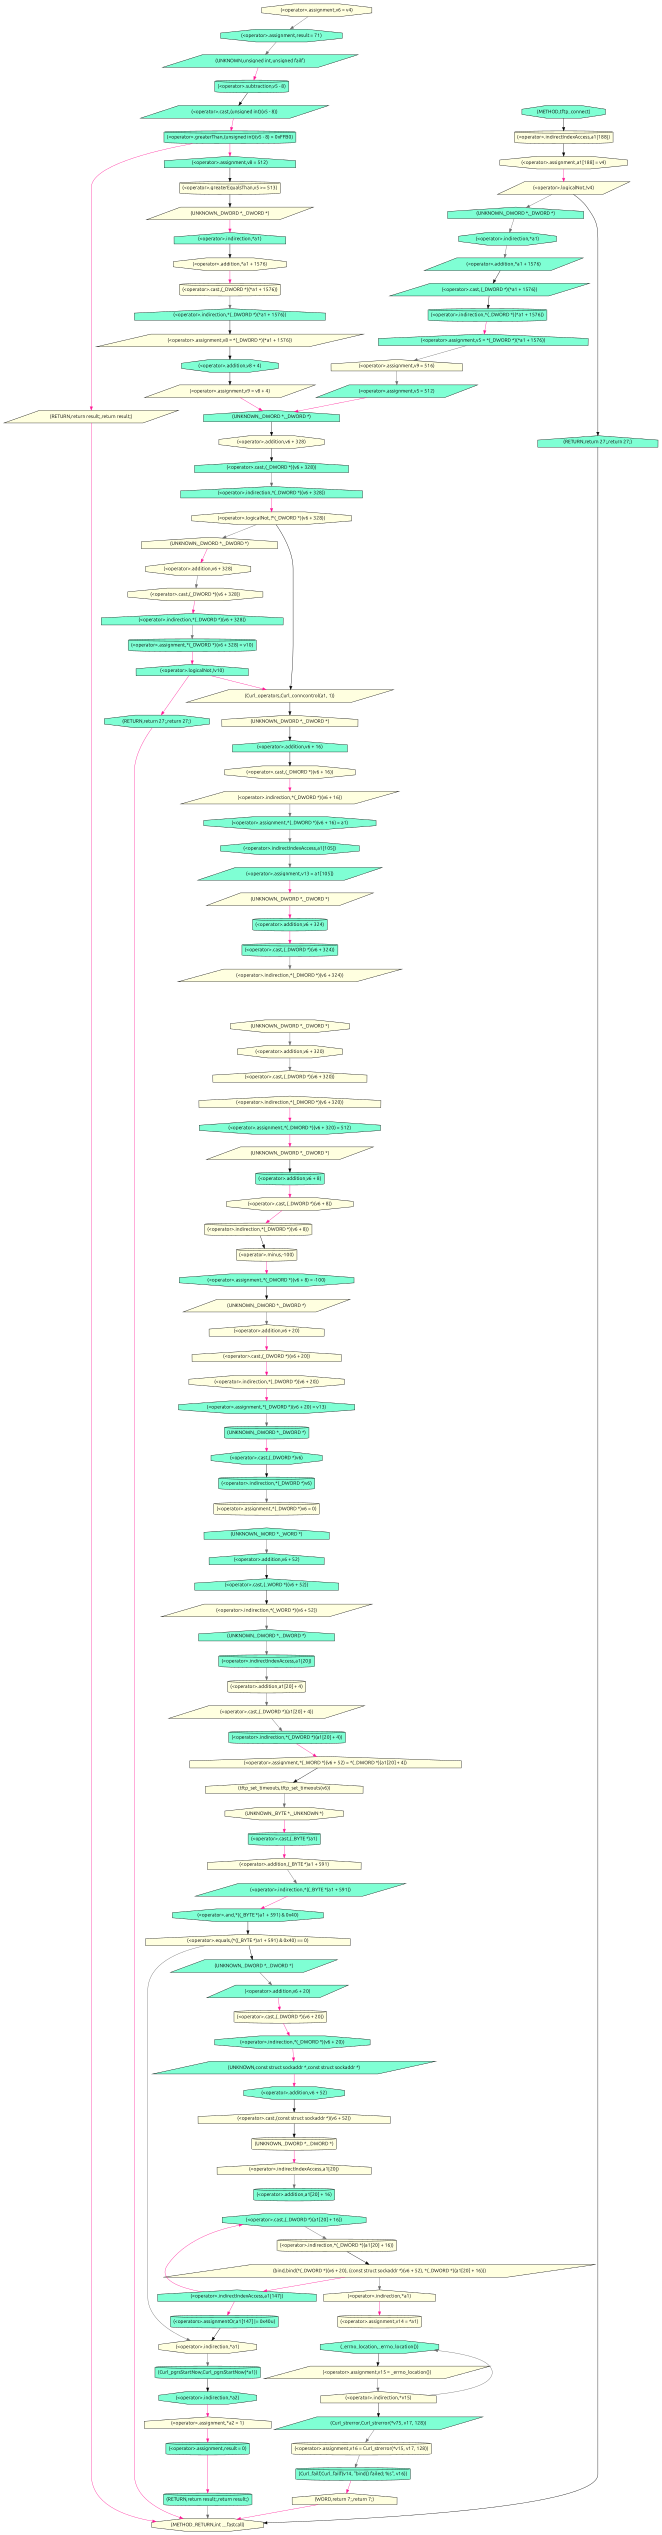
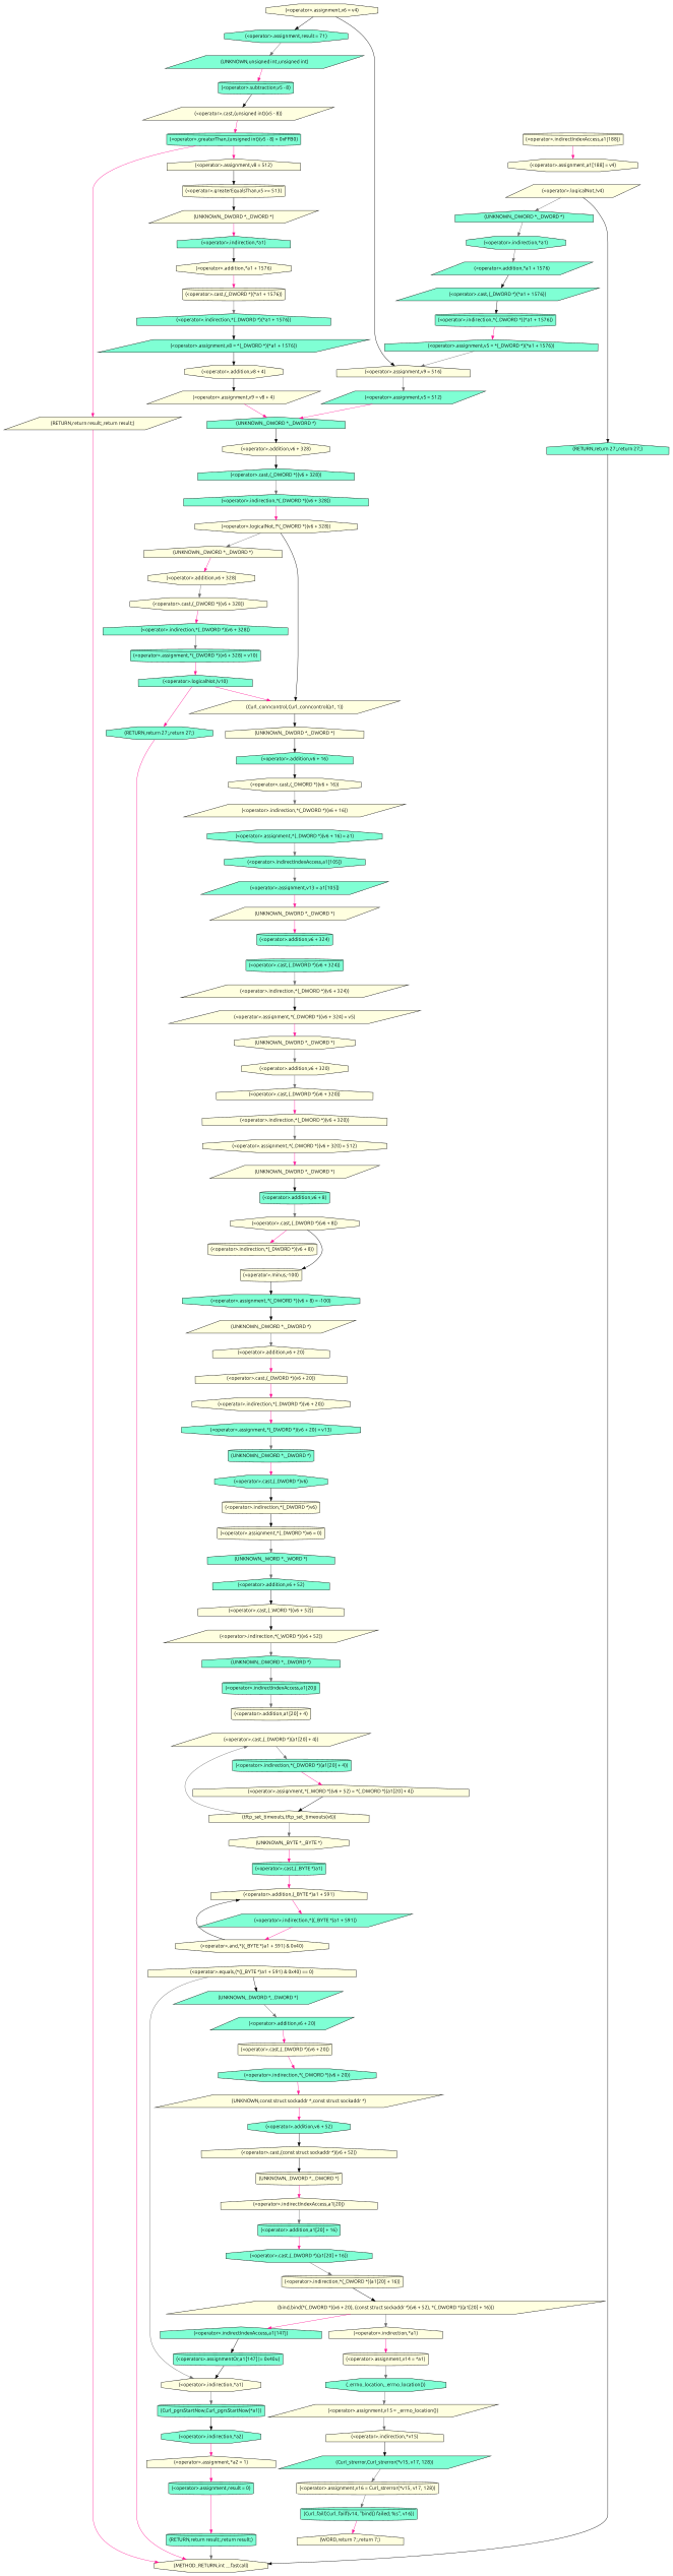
  digraph {
    fontname=Ubuntu
    node [fillcolor=aquamarine fontname=Ubuntu shape=house style=filled]
    edge [color=deeppink fontname=Ubuntu]
    n1 [fillcolor=lightyellow label="(<operator>.assignment,a1[188] = v4)" shape=octagon]
    n2 [fillcolor=lightyellow label="(<operator>.logicalNot,!v4)" shape=parallelogram]
    n3 [label="(RETURN,return 27;,return 27;)"]
    n4 [label="(UNKNOWN,_DWORD *,_DWORD *)"]
    n5 [fillcolor=lightyellow label="(<operator>.indirectIndexAccess,a1[188])" shape=cylinder]
    n6 [fillcolor=lightyellow label="(METHOD_RETURN,int __fastcall)" shape=octagon]
    n7 [label="(<operator>.indirection,*a1)" shape=octagon]
    n8 [label="(<operator>.assignment,v5 = *(_DWORD *)(*a1 + 1576))"]
    n9 [fillcolor=lightyellow label="(<operator>.assignment,v9 = 516)"]
    n10 [fillcolor=lightyellow label="(<operator>.assignment,v6 = v4)" shape=octagon]
    n11 [label="(<operator>.assignment,result = 71)" shape=octagon]
    n12 [label="(<operator>.indirection,*(_DWORD *)(*a1 + 1576))" shape=cylinder]
    n13 [label="(<operator>.cast,(_DWORD *)(*a1 + 1576))" shape=parallelogram]
    n14 [label="(<operator>.addition,*a1 + 1576)" shape=parallelogram]
-   n15 [label="(UNKNOWN,unsigned int,unsigned failf)" shape=parallelogram]
+   n15 [label="(UNKNOWN,unsigned int,unsigned int)" shape=parallelogram]
    n16 [label="(<operator>.assignment,v5 = 512)" shape=parallelogram]
    n17 [label="(<operator>.subtraction,v5 - 8)" shape=cylinder]
    n18 [label="(<operator>.greaterThan,(unsigned int)(v5 - 8) > 0xFFB0)" shape=cylinder]
    n19 [fillcolor=lightyellow label="(RETURN,return result;,return result;)" shape=parallelogram]
-   n20 [label="(<operator>.assignment,v8 = 512)"]
+   n20 [fillcolor=lightyellow label="(<operator>.assignment,v8 = 512)"]
    n21 [fillcolor=lightyellow label="(<operator>.greaterEqualsThan,v5 >= 513)" shape=cylinder]
-   n22 [label="(<operator>.cast,(unsigned int)(v5 - 8))" shape=parallelogram]
+   n22 [fillcolor=lightyellow label="(<operator>.cast,(unsigned int)(v5 - 8))" shape=parallelogram]
    n23 [fillcolor=lightyellow label="(UNKNOWN,_DWORD *,_DWORD *)" shape=parallelogram]
    n24 [label="(<operator>.indirection,*a1)"]
-   n25 [label="(<operator>.addition,v8 + 4)" shape=octagon]
+   n25 [fillcolor=lightyellow label="(<operator>.addition,v8 + 4)" shape=octagon]
    n26 [fillcolor=lightyellow label="(<operator>.assignment,v9 = v8 + 4)" shape=parallelogram]
-   n27 [fillcolor=lightyellow label="(<operator>.assignment,v8 = *(_DWORD *)(*a1 + 1576))" shape=parallelogram]
+   n27 [label="(<operator>.assignment,v8 = *(_DWORD *)(*a1 + 1576))" shape=parallelogram]
    n28 [label="(<operator>.indirection,*(_DWORD *)(*a1 + 1576))"]
    n29 [fillcolor=lightyellow label="(<operator>.cast,(_DWORD *)(*a1 + 1576))" shape=cylinder]
    n30 [fillcolor=lightyellow label="(<operator>.addition,*a1 + 1576)" shape=octagon]
    n31 [label="(UNKNOWN,_DWORD *,_DWORD *)"]
    n32 [fillcolor=lightyellow label="(<operator>.addition,v6 + 328)" shape=octagon]
    n33 [fillcolor=lightyellow label="(<operator>.logicalNot,!*(_DWORD *)(v6 + 328))" shape=octagon]
    n34 [fillcolor=lightyellow label="(UNKNOWN,_DWORD *,_DWORD *)"]
-   n35 [fillcolor=lightyellow label="(Curl_operators,Curl_conncontrol(a1, 1))" shape=parallelogram]
+   n35 [fillcolor=lightyellow label="(Curl_conncontrol,Curl_conncontrol(a1, 1))" shape=parallelogram]
    n36 [fillcolor=lightyellow label="(<operator>.addition,v6 + 328)" shape=octagon]
    n37 [fillcolor=lightyellow label="(UNKNOWN,_DWORD *,_DWORD *)"]
    n38 [label="(<operator>.indirection,*(_DWORD *)(v6 + 328))"]
    n39 [label="(<operator>.cast,(_DWORD *)(v6 + 328))"]
    n40 [label="(<operator>.assignment,*(_DWORD *)(v6 + 328) = v10)" shape=cylinder]
    n41 [label="(<operator>.logicalNot,!v10)"]
    n42 [label="(RETURN,return 27;,return 27;)" shape=octagon]
    n43 [label="(<operator>.indirection,*(_DWORD *)(v6 + 328))"]
    n44 [fillcolor=lightyellow label="(<operator>.cast,(_DWORD *)(v6 + 328))" shape=octagon]
    n45 [label="(<operator>.addition,v6 + 16)"]
    n46 [label="(<operator>.assignment,*(_DWORD *)(v6 + 16) = a1)" shape=octagon]
    n47 [label="(<operator>.indirectIndexAccess,a1[105])" shape=octagon]
    n48 [label="(<operator>.assignment,v13 = a1[105])" shape=parallelogram]
    n49 [fillcolor=lightyellow label="(<operator>.indirection,*(_DWORD *)(v6 + 16))" shape=parallelogram]
    n50 [fillcolor=lightyellow label="(<operator>.cast,(_DWORD *)(v6 + 16))" shape=octagon]
    n51 [fillcolor=lightyellow label="(UNKNOWN,_DWORD *,_DWORD *)" shape=parallelogram]
    n52 [label="(<operator>.addition,v6 + 324)" shape=cylinder]
+   n53 [fillcolor=lightyellow label="(<operator>.assignment,*(_DWORD *)(v6 + 324) = v5)" shape=parallelogram]
    n54 [fillcolor=lightyellow label="(UNKNOWN,_DWORD *,_DWORD *)" shape=octagon]
    n55 [fillcolor=lightyellow label="(<operator>.addition,v6 + 320)" shape=octagon]
    n56 [fillcolor=lightyellow label="(<operator>.indirection,*(_DWORD *)(v6 + 324))" shape=parallelogram]
    n57 [label="(<operator>.cast,(_DWORD *)(v6 + 324))" shape=cylinder]
-   n58 [label="(<operator>.assignment,*(_DWORD *)(v6 + 320) = 512)" shape=octagon]
+   n58 [fillcolor=lightyellow label="(<operator>.assignment,*(_DWORD *)(v6 + 320) = 512)" shape=octagon]
    n59 [fillcolor=lightyellow label="(UNKNOWN,_DWORD *,_DWORD *)" shape=parallelogram]
    n60 [label="(<operator>.addition,v6 + 8)" shape=cylinder]
    n61 [fillcolor=lightyellow label="(<operator>.indirection,*(_DWORD *)(v6 + 320))"]
    n62 [fillcolor=lightyellow label="(<operator>.cast,(_DWORD *)(v6 + 320))"]
    n63 [label="(<operator>.assignment,*(_DWORD *)(v6 + 8) = -100)" shape=octagon]
    n64 [fillcolor=lightyellow label="(UNKNOWN,_DWORD *,_DWORD *)" shape=parallelogram]
    n65 [fillcolor=lightyellow label="(<operator>.addition,v6 + 20)"]
    n66 [fillcolor=lightyellow label="(<operator>.indirection,*(_DWORD *)(v6 + 8))" shape=cylinder]
    n67 [fillcolor=lightyellow label="(<operator>.minus,-100)" shape=cylinder]
    n68 [fillcolor=lightyellow label="(<operator>.cast,(_DWORD *)(v6 + 8))" shape=octagon]
    n69 [label="(<operator>.assignment,*(_DWORD *)(v6 + 20) = v13)" shape=octagon]
    n70 [label="(UNKNOWN,_DWORD *,_DWORD *)" shape=cylinder]
    n71 [label="(<operator>.cast,(_DWORD *)v6)" shape=octagon]
    n72 [fillcolor=lightyellow label="(<operator>.indirection,*(_DWORD *)(v6 + 20))" shape=octagon]
    n73 [fillcolor=lightyellow label="(<operator>.cast,(_DWORD *)(v6 + 20))"]
    n74 [fillcolor=lightyellow label="(<operator>.assignment,*(_DWORD *)v6 = 0)" shape=cylinder]
    n75 [label="(UNKNOWN,_WORD *,_WORD *)"]
    n76 [label="(<operator>.addition,v6 + 52)"]
-   n77 [label="(<operator>.indirection,*(_DWORD *)v6)" shape=cylinder]
+   n77 [fillcolor=lightyellow label="(<operator>.indirection,*(_DWORD *)v6)" shape=cylinder]
    n78 [fillcolor=lightyellow label="(<operator>.assignment,*(_WORD *)(v6 + 52) = *(_DWORD *)(a1[20] + 4))"]
    n79 [fillcolor=lightyellow label="(tftp_set_timeouts,tftp_set_timeouts(v6))"]
-   n80 [fillcolor=lightyellow label="(UNKNOWN,_BYTE *,_UNKNOWN *)" shape=octagon]
+   n80 [fillcolor=lightyellow label="(UNKNOWN,_BYTE *,_BYTE *)" shape=octagon]
    n81 [fillcolor=lightyellow label="(<operator>.indirection,*(_WORD *)(v6 + 52))" shape=parallelogram]
    n82 [label="(UNKNOWN,_DWORD *,_DWORD *)"]
    n83 [label="(<operator>.indirectIndexAccess,a1[20])" shape=cylinder]
-   n84 [label="(<operator>.cast,(_WORD *)(v6 + 52))"]
+   n84 [fillcolor=lightyellow label="(<operator>.cast,(_WORD *)(v6 + 52))"]
    n85 [label="(<operator>.indirection,*(_DWORD *)(a1[20] + 4))" shape=cylinder]
    n86 [fillcolor=lightyellow label="(<operator>.cast,(_DWORD *)(a1[20] + 4))" shape=parallelogram]
    n87 [fillcolor=lightyellow label="(<operator>.addition,a1[20] + 4)" shape=cylinder]
    n88 [label="(<operator>.cast,(_BYTE *)a1)" shape=cylinder]
    n89 [fillcolor=lightyellow label="(<operator>.equals,(*((_BYTE *)a1 + 591) & 0x40) == 0)"]
    n90 [label="(UNKNOWN,_DWORD *,_DWORD *)" shape=parallelogram]
    n91 [fillcolor=lightyellow label="(<operator>.indirection,*a1)" shape=octagon]
    n92 [label="(<operator>.addition,v6 + 20)" shape=parallelogram]
    n93 [label="(Curl_pgrsStartNow,Curl_pgrsStartNow(*a1))" shape=cylinder]
-   n94 [label="(<operator>.and,*((_BYTE *)a1 + 591) & 0x40)" shape=octagon]
+   n94 [fillcolor=lightyellow label="(<operator>.and,*((_BYTE *)a1 + 591) & 0x40)" shape=octagon]
    n95 [label="(<operator>.indirection,*((_BYTE *)a1 + 591))" shape=parallelogram]
    n96 [fillcolor=lightyellow label="(<operator>.addition,(_BYTE *)a1 + 591)"]
    n97 [fillcolor=lightyellow label="(bind,bind(*(_DWORD *)(v6 + 20), (const struct sockaddr *)(v6 + 52), *(_DWORD *)(a1[20] + 16)))" shape=parallelogram]
    n98 [fillcolor=lightyellow label="(<operator>.indirection,*a1)"]
    n99 [label="(<operator>.indirectIndexAccess,a1[147])"]
    n100 [fillcolor=lightyellow label="(<operator>.assignment,v14 = *a1)" shape=cylinder]
    n101 [label="(<operators>.assignmentOr,a1[147] |= 0x40u)" shape=cylinder]
    n102 [label="(<operator>.indirection,*(_DWORD *)(v6 + 20))" shape=octagon]
-   n103 [label="(UNKNOWN,const struct sockaddr *,const struct sockaddr *)" shape=parallelogram]
+   n103 [fillcolor=lightyellow label="(UNKNOWN,const struct sockaddr *,const struct sockaddr *)" shape=parallelogram]
    n104 [label="(<operator>.addition,v6 + 52)" shape=octagon]
    n105 [fillcolor=lightyellow label="(<operator>.cast,(_DWORD *)(v6 + 20))" shape=cylinder]
    n106 [fillcolor=lightyellow label="(<operator>.cast,(const struct sockaddr *)(v6 + 52))"]
    n107 [fillcolor=lightyellow label="(UNKNOWN,_DWORD *,_DWORD *)" shape=cylinder]
    n108 [fillcolor=lightyellow label="(<operator>.indirectIndexAccess,a1[20])"]
    n109 [fillcolor=lightyellow label="(<operator>.indirection,*(_DWORD *)(a1[20] + 16))" shape=cylinder]
    n110 [label="(<operator>.cast,(_DWORD *)(a1[20] + 16))" shape=octagon]
    n111 [label="(<operator>.addition,a1[20] + 16)" shape=cylinder]
    n112 [label="(_errno_location,_errno_location())" shape=octagon]
    n113 [fillcolor=lightyellow label="(<operator>.assignment,v15 = _errno_location())" shape=parallelogram]
    n114 [fillcolor=lightyellow label="(<operator>.indirection,*v15)"]
-   n115 [label="(Curl_strerror,Curl_strerror(*v75, v17, 128))" shape=parallelogram]
+   n115 [label="(Curl_strerror,Curl_strerror(*v15, v17, 128))" shape=parallelogram]
    n116 [fillcolor=lightyellow label="(<operator>.assignment,v16 = Curl_strerror(*v15, v17, 128))" shape=cylinder]
    n117 [label="(Curl_failf,Curl_failf(v14, \"bind() failed; %s\", v16))" shape=cylinder]
    n118 [fillcolor=lightyellow label="(WORD,return 7;,return 7;)"]
    n119 [label="(<operator>.indirection,*a2)" shape=octagon]
    n120 [fillcolor=lightyellow label="(<operator>.assignment,*a2 = 1)"]
    n121 [label="(<operator>.assignment,result = 0)" shape=cylinder]
    n122 [label="(RETURN,return result;,return result;)" shape=cylinder]
-   n123 [label="(METHOD,tftp_connect)" shape=octagon]
-   n1 -> n2
    n2 -> n3 [color=black]
    n2 -> n4 [color=gray40]
    n3 -> n6 [color=black]
    n4 -> n7 [color=gray40]
-   n5 -> n1 [color=black]
+   n5 -> n1
    n7 -> n14 [color=gray40]
    n8 -> n9 [color=gray40]
    n9 -> n16 [color=gray40]
-   n10 -> n11 [color=gray40]
+   n10 -> n9 [color=black]
+   n10 -> n11 [color=black]
    n11 -> n15 [color=gray40]
    n12 -> n8
    n13 -> n12 [color=black]
    n14 -> n13 [color=black]
    n15 -> n17
    n16 -> n31
    n17 -> n22 [color=black]
    n18 -> n19
    n18 -> n20
    n19 -> n6
    n20 -> n21 [color=black]
    n21 -> n23 [color=black]
    n22 -> n18
    n23 -> n24
    n24 -> n30 [color=black]
    n25 -> n26 [color=black]
    n26 -> n31
    n27 -> n25 [color=black]
    n28 -> n27 [color=black]
    n29 -> n28 [color=gray40]
    n30 -> n29
    n31 -> n32 [color=black]
    n32 -> n39 [color=black]
    n33 -> n34 [color=gray40]
    n33 -> n35 [color=black]
    n34 -> n36
    n35 -> n37 [color=black]
    n36 -> n44 [color=gray40]
    n37 -> n45 [color=black]
    n38 -> n33
    n39 -> n38 [color=gray40]
    n40 -> n41
    n41 -> n35
    n41 -> n42
    n42 -> n6
    n43 -> n40 [color=gray40]
    n44 -> n43
    n45 -> n50 [color=black]
    n46 -> n47 [color=gray40]
    n47 -> n48 [color=gray40]
    n48 -> n51
-   n49 -> n46 [color=gray40]
-   n50 -> n49
+   n50 -> n49 [color=gray40]
    n51 -> n52
-   n52 -> n57
+   n53 -> n54
    n54 -> n55 [color=gray40]
    n55 -> n62 [color=gray40]
+   n56 -> n53 [color=black]
    n57 -> n56 [color=gray40]
    n58 -> n59
    n59 -> n60 [color=black]
-   n60 -> n68
-   n61 -> n58
+   n60 -> n68 [color=gray40]
+   n61 -> n58 [color=gray40]
+   n62 -> n61
    n63 -> n64 [color=black]
    n64 -> n65 [color=gray40]
    n65 -> n73
-   n66 -> n67 [color=black]
-   n67 -> n63
+   n68 -> n67 [color=black]
+   n67 -> n63 [color=black]
    n68 -> n66
    n69 -> n70 [color=gray40]
    n70 -> n71
    n71 -> n77 [color=black]
    n72 -> n69
    n73 -> n72
+   n74 -> n75 [color=gray40]
    n75 -> n76 [color=gray40]
    n76 -> n84 [color=black]
-   n77 -> n74 [color=gray40]
+   n77 -> n74 [color=black]
    n78 -> n79 [color=black]
    n79 -> n80 [color=gray40]
    n80 -> n88
    n81 -> n82 [color=gray40]
    n82 -> n83 [color=gray40]
    n83 -> n87 [color=gray40]
    n84 -> n81 [color=black]
    n85 -> n78
    n86 -> n85 [color=gray40]
-   n87 -> n86 [color=gray40]
+   n79 -> n86 [color=gray40]
    n88 -> n96
    n89 -> n90 [color=black]
    n89 -> n91 [color=gray40]
    n90 -> n92 [color=gray40]
    n91 -> n93 [color=gray40]
    n92 -> n105
    n93 -> n119 [color=black]
-   n94 -> n89 [color=black]
+   n94 -> n96 [color=black]
    n95 -> n94
-   n96 -> n95 [color=gray40]
+   n96 -> n95
    n97 -> n98 [color=gray40]
    n97 -> n99
    n98 -> n100
-   n99 -> n101
-   n114 -> n112 [color=gray40]
+   n99 -> n101 [color=black]
+   n100 -> n112 [color=gray40]
    n101 -> n91 [color=black]
    n102 -> n103
    n103 -> n104
    n104 -> n106 [color=black]
    n105 -> n102
    n106 -> n107 [color=black]
    n107 -> n108
    n108 -> n111 [color=gray40]
    n109 -> n97 [color=black]
    n110 -> n109 [color=gray40]
-   n99 -> n110
-   n112 -> n113 [color=black]
+   n111 -> n110
+   n112 -> n113 [color=gray40]
    n113 -> n114 [color=gray40]
    n114 -> n115 [color=black]
    n115 -> n116 [color=gray40]
    n116 -> n117 [color=gray40]
    n117 -> n118
-   n118 -> n6
    n119 -> n120
    n120 -> n121
    n121 -> n122
    n122 -> n6 [color=gray40]
-   n123 -> n5 [color=black]
  }
